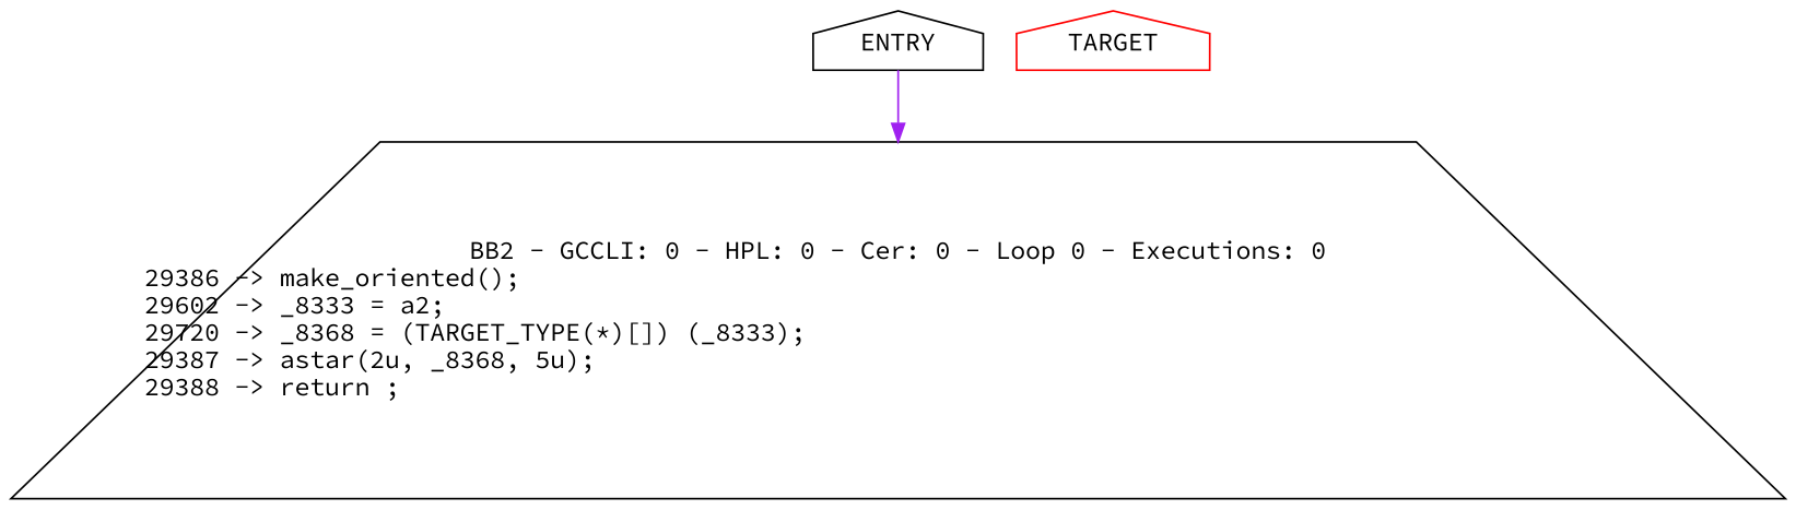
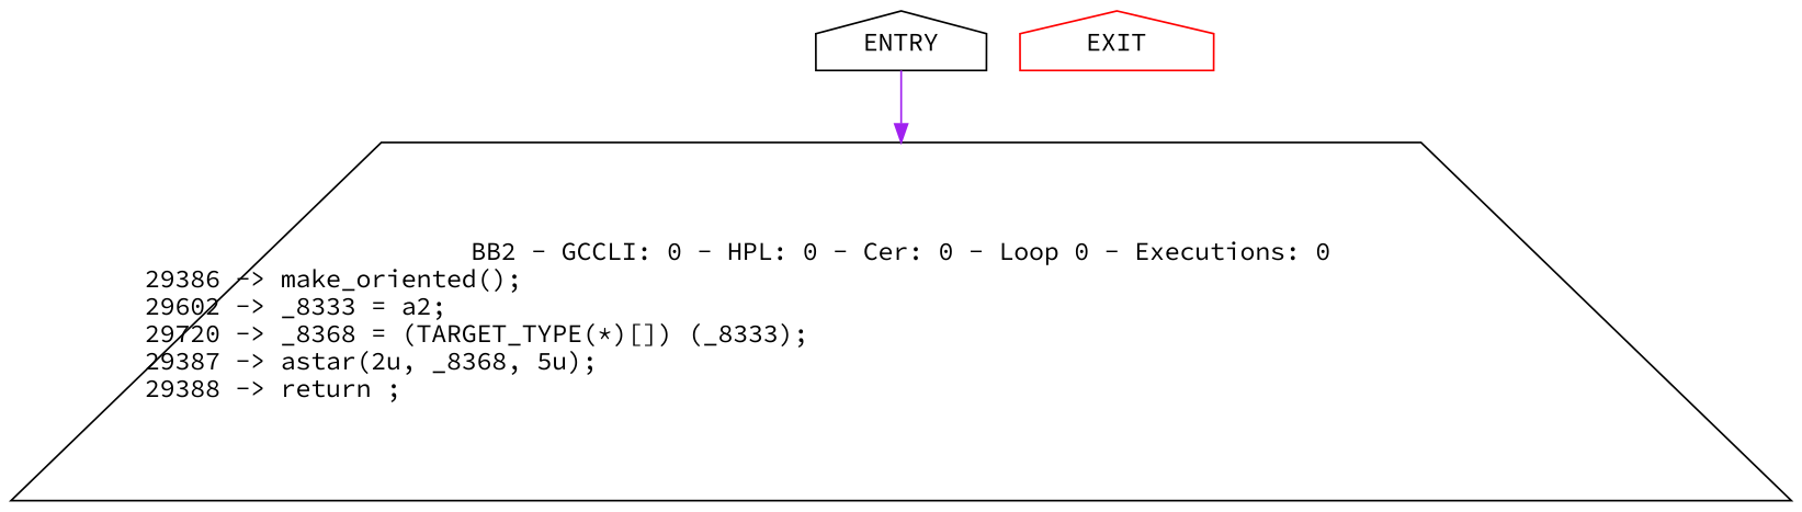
  digraph {
    fontname="Source Code Pro"
    node [color=black shape=house fontname="Source Code Pro"]
    n1 [label=ENTRY]
    n2 [label="BB2 - GCCLI: 0 - HPL: 0 - Cer: 0 - Loop 0 - Executions: 0\n29386 -> make_oriented();\l29602 -> _8333 = a2;\l29720 -> _8368 = (TARGET_TYPE(*)[]) (_8333);\l29387 -> astar(2u, _8368, 5u);\l29388 -> return ;\l" shape=trapezium]
-   n3 [color=red label=TARGET]
+   n3 [color=red label=EXIT]
    n1 -> n2 [color=purple fontcolor=blue fontname="Source Code Pro"]
  }
